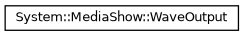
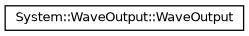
  digraph {
    rankdir=LR
-   n1 [color=black fillcolor=white fontname=Helvetica fontsize=10 height=0.2 label="System::MediaShow::WaveOutput" shape=record style=filled width=0.4]
+   n1 [color=black fillcolor=white fontname=Helvetica fontsize=10 height=0.2 label="System::WaveOutput::WaveOutput" shape=record style=filled width=0.4]
  }
